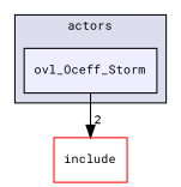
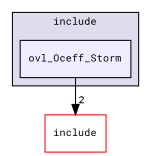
  digraph {
    compound=true
    fontname="Roboto Mono"
    node [fontname="Roboto Mono" fontsize=10 shape=box style=filled]
    n1 [fillcolor="#eeeeff" label=ovl_Oceff_Storm pencolor=black]
    n2 [color=red fillcolor=white label=include]
    subgraph cluster_1 {
      bgcolor="#ddddee"
      fontsize=10
-     label=actors
+     label=include
      pencolor=black
      n1
    }
    n1 -> n2 [headlabel=2 labeldistance=1.5 labelfontname=Helvetica labelfontsize=10 fontname="Roboto Mono"]
  }
